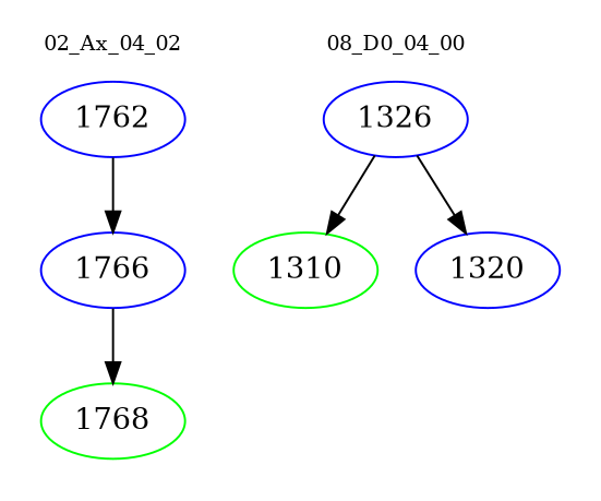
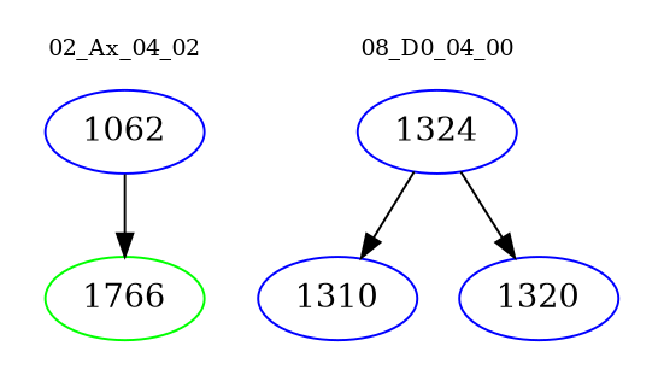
  digraph {
    node [color=blue]
    edge [color=black]
-   n1 [label=1766]
-   n2 [label=1762]
-   n3 [color=green label=1768]
-   n4 [label=1326]
-   n5 [color=green label=1310]
+   n1 [color=green label=1766]
+   n2 [label=1062]
+   n4 [label=1324]
+   n5 [label=1310]
    n6 [label=1320]
    subgraph cluster_1 {
      color=white
      fontsize=10
      label="02_Ax_04_02"
      n1
      n2
-     n3
    }
    subgraph cluster_2 {
      color=white
      fontsize=10
      label="08_D0_04_00"
      n4
      n5
      n6
    }
-   n1 -> n3
    n2 -> n1
    n4 -> n5
    n4 -> n6
  }
